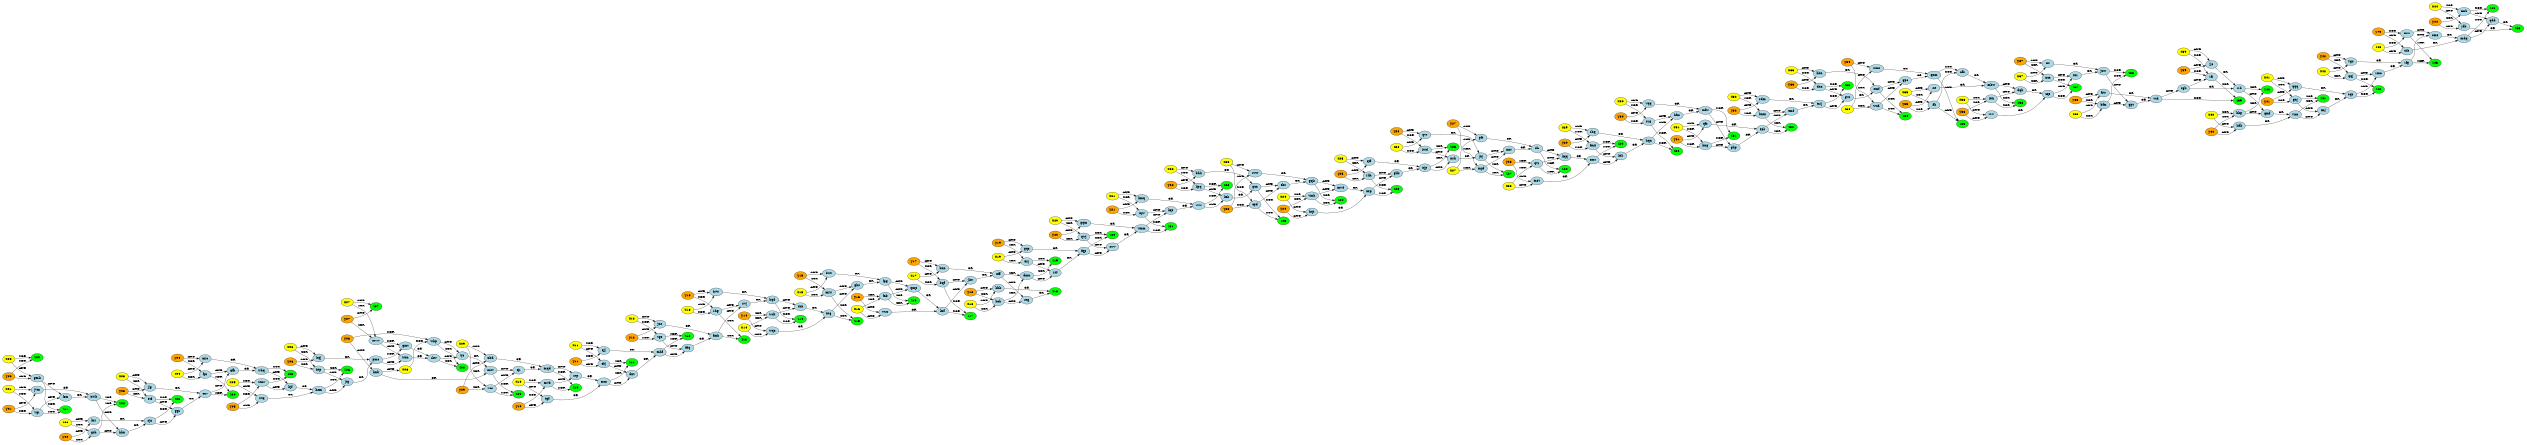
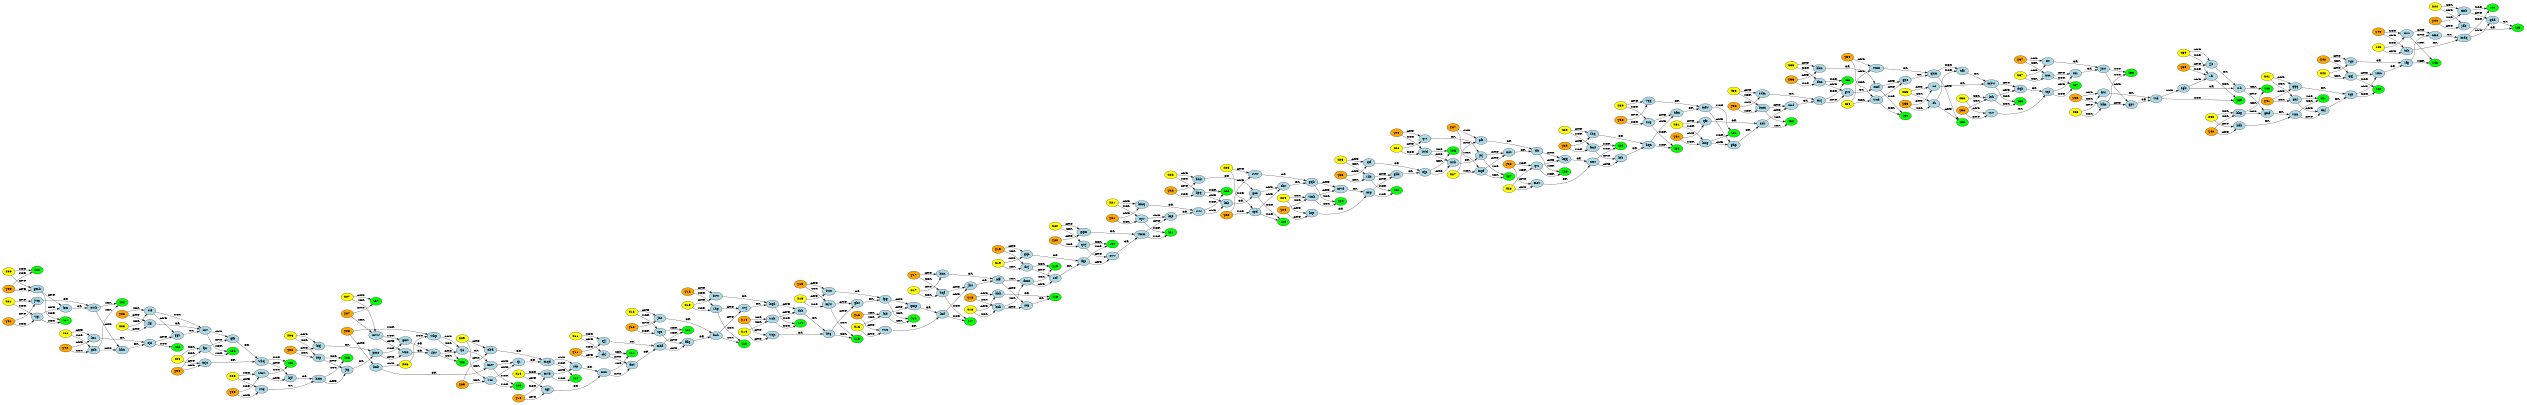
  digraph {
    rankdir=LR
    node [fillcolor=lightblue shape=ellipse style=filled]
    n1 [label=dnt]
    n2 [label=mhf]
    n3 [label=fdq]
    n4 [fillcolor=green label=z12]
    n5 [label=swv]
    n6 [label=vmm]
    n7 [fillcolor=green label=z21]
    n8 [label=kqs]
    n9 [label=fsm]
    n10 [label=nwk]
    n11 [label=hhn]
    n12 [fillcolor=green label=z02]
    n13 [label=fnb]
    n14 [fillcolor=green label=z16]
    n15 [label=qmp]
    n16 [label=ksf]
    n17 [fillcolor=yellow label=x04]
    n18 [label=mjc]
    n19 [label=fpr]
    n20 [label=whq]
    n21 [fillcolor=green label=z04]
    n22 [label=gfh]
    n23 [fillcolor=orange label=y39]
    n24 [label=rfr]
    n25 [label=jjc]
    n26 [fillcolor=green label=z39]
    n27 [label=rrb]
    n28 [label=gvs]
    n29 [label=smf]
    n30 [fillcolor=green label=z34]
    n31 [label=gpc]
    n32 [label=ggr]
    n33 [label=cnv]
    n34 [fillcolor=green label=z20]
    n35 [label=tfc]
    n36 [fillcolor=green label=z28]
    n37 [label=kqq]
    n38 [label=cmt]
    n39 [label=vqq]
    n40 [label=mfw]
    n41 [label=ghp]
    n42 [fillcolor=green label=z31]
    n43 [fillcolor=yellow label=x33]
    n44 [label=dnc]
    n45 [label=hbn]
    n46 [fillcolor=green label=z33]
    n47 [fillcolor=orange label=y34]
    n48 [label=wmn]
    n49 [label=wcd]
    n50 [label=qnm]
    n51 [fillcolor=yellow label=x12]
    n52 [label=jns]
    n53 [label=tgs]
    n54 [label=fmh]
    n55 [fillcolor=green label=z14]
    n56 [label=qfs]
    n57 [label=spk]
    n58 [fillcolor=green label=z32]
    n59 [label=tmd]
    n60 [label=rfk]
    n61 [fillcolor=green label=z35]
    n62 [label=cfk]
    n63 [label=mbw]
    n64 [label=vgr]
    n65 [fillcolor=green label=z01]
    n66 [label=hnb]
    n67 [label=msv]
    n68 [fillcolor=yellow label=x08]
    n69 [label=cjr]
    n70 [fillcolor=green label=z09]
    n71 [label=hkg]
    n72 [fillcolor=green label=z40]
    n73 [label=gmf]
    n74 [label=vnn]
    n75 [fillcolor=yellow label=x44]
    n76 [label=cmk]
    n77 [label=jdb]
    n78 [fillcolor=green label=z44]
    n79 [label=qdd]
    n80 [fillcolor=green label=z45]
    n81 [fillcolor=orange label=y05]
    n82 [label=wmv]
    n83 [label=wtq]
    n84 [label=kjf]
    n85 [fillcolor=green label=z05]
    n86 [label=hsm]
    n87 [label=wdt]
    n88 [label=shh]
    n89 [label=btg]
    n90 [label=sjn]
    n91 [fillcolor=green label=z03]
    n92 [label=dsj]
    n93 [fillcolor=green label=z19]
    n94 [label=rsf]
    n95 [label=fqp]
    n96 [label=mqd]
    n97 [fillcolor=green label=z10]
    n98 [label=stp]
    n99 [label=csm]
    n100 [label=nnt]
    n101 [label=mrj]
    n102 [fillcolor=orange label=y43]
    n103 [label=nws]
    n104 [label=tsb]
    n105 [fillcolor=green label=z43]
    n106 [label=cms]
    n107 [label=mdq]
    n108 [label=sgk]
    n109 [label=qqj]
    n110 [label=rmc]
    n111 [fillcolor=green label=z42]
    n112 [label=rfg]
    n113 [fillcolor=orange label=y18]
    n114 [label=khk]
    n115 [label=hch]
    n116 [fillcolor=green label=z18]
    n117 [label=dmn]
    n118 [label=stg]
    n119 [label=bws]
    n120 [label=fpg]
    n121 [label=srg]
    n122 [fillcolor=green label=z30]
    n123 [label=hfm]
    n124 [fillcolor=green label=z06]
    n125 [label=jtg]
    n126 [label=pmc]
    n127 [fillcolor=yellow label=x25]
    n128 [label=qtf]
    n129 [label=rkh]
    n130 [label=njp]
    n131 [fillcolor=green label=z25]
    n132 [label=gkk]
    n133 [label=qvr]
    n134 [label=ktk]
    n135 [label=hqn]
    n136 [fillcolor=yellow label=x29]
    n137 [label=rhq]
    n138 [label=fmk]
    n139 [fillcolor=green label=z29]
    n140 [label=rvw]
    n141 [label=pft]
    n142 [fillcolor=yellow label=x09]
    n143 [label=nbd]
    n144 [label=vcs]
    n145 [label=hqd]
    n146 [fillcolor=orange label=y12]
    n147 [label=mvb]
    n148 [label=vmk]
    n149 [fillcolor=green label=z24]
    n150 [label=mvd]
    n151 [label=nsp]
    n152 [label=rww]
    n153 [label=gqk]
    n154 [fillcolor=yellow label=x36]
    n155 [label=kth]
    n156 [label=vrv]
    n157 [fillcolor=green label=z36]
    n158 [label=dqk]
    n159 [label=cqs]
    n160 [label=tjc]
    n161 [fillcolor=yellow label=x23]
    n162 [label=cpd]
    n163 [fillcolor=green label=z23]
    n164 [label=sbs]
    n165 [fillcolor=green label=z15]
    n166 [fillcolor=yellow label=x41]
    n167 [label=qqq]
    n168 [label=gnj]
    n169 [label=tqh]
    n170 [fillcolor=green label=z41]
    n171 [label=tmj]
    n172 [fillcolor=orange label=y27]
    n173 [label=mpf]
    n174 [fillcolor=green label=z27]
    n175 [label=hnn]
    n176 [label=nff]
    n177 [label=kwd]
    n178 [label=nsh]
    n179 [fillcolor=green label=z26]
    n180 [label=jbj]
    n181 [fillcolor=orange label=y36]
    n182 [label=ncc]
    n183 [label=snr]
    n184 [fillcolor=green label=z37]
    n185 [label=jnw]
    n186 [label=mjw]
    n187 [label=ghs]
    n188 [fillcolor=orange label=y28]
    n189 [label=mst]
    n190 [fillcolor=orange label=y11]
    n191 [label=qjj]
    n192 [label=cbj]
    n193 [fillcolor=green label=z11]
    n194 [fillcolor=yellow label=x32]
    n195 [label=sdm]
    n196 [label=bnm]
    n197 [fillcolor=orange label=y20]
    n198 [label=gqm]
    n199 [label=qwj]
    n200 [fillcolor=yellow label=x21]
    n201 [label=kmq]
    n202 [label=tqw]
    n203 [label=vws]
    n204 [fillcolor=green label=z17]
    n205 [label=jkw]
    n206 [label=vtd]
    n207 [label=jjg]
    n208 [fillcolor=orange label=y44]
    n209 [label=kpq]
    n210 [label=kck]
    n211 [fillcolor=green label=z22]
    n212 [label=gcn]
    n213 [label=gpt]
    n214 [fillcolor=orange label=y21]
    n215 [fillcolor=yellow label=x42]
    n216 [label=vgs]
    n217 [fillcolor=orange label=y03]
    n218 [label=btf]
    n219 [fillcolor=yellow label=x06]
    n220 [label=btp]
    n221 [label=hgj]
    n222 [label=gmt]
    n223 [label=rkw]
    n224 [fillcolor=green label=z08]
    n225 [fillcolor=green label=z38]
    n226 [label=ttv]
    n227 [fillcolor=yellow label=x19]
    n228 [label=gqc]
    n229 [fillcolor=orange label=y37]
    n230 [fillcolor=yellow label=x35]
    n231 [label=rct]
    n232 [fillcolor=orange label=y08]
    n233 [label=whp]
    n234 [label=qvt]
    n235 [fillcolor=yellow label=x22]
    n236 [label=bhk]
    n237 [fillcolor=yellow label=x30]
    n238 [fillcolor=yellow label=x02]
    n239 [label=gsh]
    n240 [label=ksr]
    n241 [fillcolor=yellow label=x01]
    n242 [label=jvm]
    n243 [fillcolor=orange label=y42]
    n244 [label=wnn]
    n245 [fillcolor=orange label=y14]
    n246 [label=wqc]
    n247 [fillcolor=green label=z13]
    n248 [label=wvj]
    n249 [fillcolor=orange label=y15]
    n250 [fillcolor=yellow label=x39]
    n251 [fillcolor=orange label=y07]
    n252 [fillcolor=green label=z07]
    n253 [label=mvw]
    n254 [fillcolor=yellow label=x34]
    n255 [fillcolor=yellow label=x15]
    n256 [fillcolor=orange label=y10]
    n257 [label=tgf]
    n258 [fillcolor=orange label=y25]
    n259 [fillcolor=yellow label=x00]
    n260 [label=gmk]
    n261 [fillcolor=green label=z00]
    n262 [label=hvw]
    n263 [fillcolor=yellow label=x27]
    n264 [fillcolor=yellow label=x43]
    n265 [fillcolor=yellow label=x18]
    n266 [fillcolor=orange label=y16]
    n267 [label=bqf]
    n268 [fillcolor=orange label=y19]
    n269 [fillcolor=yellow label=x10]
    n270 [fillcolor=orange label=y09]
    n271 [fillcolor=orange label=y26]
    n272 [fillcolor=orange label=y17]
    n273 [fillcolor=orange label=y00]
    n274 [fillcolor=orange label=y40]
    n275 [label=kdk]
    n276 [fillcolor=yellow label=x40]
    n277 [fillcolor=orange label=y38]
    n278 [label=bfm]
    n279 [label=fsw]
    n280 [fillcolor=orange label=y13]
    n281 [label=rhg]
    n282 [fillcolor=yellow label=x16]
    n283 [fillcolor=yellow label=x13]
    n284 [fillcolor=yellow label=x31]
    n285 [label=kng]
    n286 [fillcolor=orange label=y33]
    n287 [fillcolor=yellow label=x26]
    n288 [fillcolor=orange label=y31]
    n289 [label=hqt]
    n290 [fillcolor=yellow label=x37]
    n291 [fillcolor=yellow label=x38]
    n292 [fillcolor=orange label=y35]
    n293 [fillcolor=orange label=y04]
    n294 [fillcolor=orange label=y22]
    n295 [fillcolor=yellow label=x05]
    n296 [fillcolor=orange label=y32]
    n297 [fillcolor=orange label=y06]
    n298 [fillcolor=yellow label=x07]
    n299 [fillcolor=yellow label=x03]
    n300 [fillcolor=orange label=y01]
    n301 [fillcolor=yellow label=x28]
    n302 [fillcolor=yellow label=x24]
    n303 [fillcolor=orange label=y29]
    n304 [fillcolor=orange label=y23]
    n305 [fillcolor=orange label=y41]
    n306 [fillcolor=orange label=y30]
    n307 [fillcolor=yellow label=x11]
    n308 [fillcolor=orange label=y02]
    n309 [fillcolor=yellow label=x14]
    n310 [fillcolor=yellow label=x20]
    n311 [fillcolor=yellow label=x17]
    n312 [fillcolor=orange label=y24]
    n1 -> n2 [label=OR]
    n2 -> n3 [label=AND]
    n2 -> n4 [label=XOR]
    n3 -> n54 [label=OR]
    n5 -> n6 [label=OR]
    n6 -> n7 [label=XOR]
    n6 -> n8 [label=AND]
    n8 -> n140 [label=OR]
    n9 -> n10 [label=OR]
    n10 -> n11 [label=AND]
    n10 -> n12 [label=XOR]
    n11 -> n90 [label=OR]
    n13 -> n14 [label=XOR]
    n13 -> n15 [label=AND]
    n15 -> n16 [label=OR]
    n16 -> n204 [label=XOR]
    n16 -> n205 [label=AND]
    n17 -> n18 [label=AND]
    n17 -> n19 [label=XOR]
    n18 -> n20 [label=OR]
    n19 -> n21 [label=XOR]
    n19 -> n22 [label=AND]
    n20 -> n84 [label=AND]
    n20 -> n85 [label=XOR]
    n22 -> n20 [label=OR]
    n23 -> n24 [label=XOR]
    n23 -> n25 [label=AND]
    n24 -> n26 [label=XOR]
    n25 -> n27 [label=OR]
    n27 -> n72 [label=XOR]
    n27 -> n73 [label=AND]
    n28 -> n29 [label=OR]
    n29 -> n30 [label=XOR]
    n29 -> n31 [label=AND]
    n31 -> n50 [label=OR]
    n32 -> n33 [label=OR]
    n33 -> n21 [label=XOR]
    n33 -> n22 [label=AND]
    n35 -> n36 [label=XOR]
    n35 -> n37 [label=AND]
    n37 -> n38 [label=OR]
    n38 -> n134 [label=AND]
    n38 -> n139 [label=XOR]
    n39 -> n40 [label=OR]
    n40 -> n41 [label=AND]
    n40 -> n42 [label=XOR]
    n41 -> n57 [label=OR]
    n43 -> n44 [label=XOR]
    n43 -> n45 [label=AND]
    n44 -> n28 [label=AND]
    n44 -> n46 [label=XOR]
    n45 -> n29 [label=OR]
    n47 -> n48 [label=AND]
    n47 -> n49 [label=XOR]
    n48 -> n50 [label=OR]
    n49 -> n30 [label=XOR]
    n49 -> n31 [label=AND]
    n50 -> n61 [label=AND]
    n50 -> n62 [label=XOR]
    n51 -> n52 [label=AND]
    n51 -> n53 [label=XOR]
    n52 -> n54 [label=OR]
    n53 -> n3 [label=AND]
    n53 -> n4 [label=XOR]
    n54 -> n247 [label=XOR]
    n54 -> n248 [label=AND]
    n56 -> n57 [label=OR]
    n57 -> n58 [label=XOR]
    n57 -> n59 [label=AND]
    n59 -> n101 [label=OR]
    n60 -> n61 [label=AND]
    n60 -> n62 [label=XOR]
    n62 -> n63 [label=OR]
    n63 -> n157 [label=XOR]
    n63 -> n158 [label=AND]
    n64 -> n9 [label=AND]
    n64 -> n65 [label=XOR]
    n66 -> n67 [label=OR]
    n66 -> n68 [label=AND]
    n67 -> n69 [label=AND]
    n67 -> n70 [label=XOR]
    n68 -> n233 [label=XOR]
    n69 -> n96 [label=OR]
    n71 -> n72 [label=XOR]
    n71 -> n73 [label=AND]
    n73 -> n74 [label=OR]
    n74 -> n170 [label=XOR]
    n74 -> n171 [label=AND]
    n75 -> n76 [label=XOR]
    n75 -> n77 [label=AND]
    n76 -> n78 [label=XOR]
    n76 -> n79 [label=AND]
    n77 -> n80 [label=OR]
    n79 -> n80 [label=OR]
    n81 -> n82 [label=XOR]
    n81 -> n83 [label=AND]
    n82 -> n84 [label=AND]
    n82 -> n85 [label=XOR]
    n83 -> n86 [label=OR]
    n84 -> n86 [label=OR]
    n86 -> n124 [label=XOR]
    n86 -> n125 [label=AND]
    n87 -> n55 [label=XOR]
    n87 -> n88 [label=AND]
    n88 -> n89 [label=OR]
    n89 -> n165 [label=XOR]
    n89 -> n187 [label=AND]
    n90 -> n32 [label=AND]
    n90 -> n91 [label=XOR]
    n92 -> n93 [label=XOR]
    n92 -> n94 [label=AND]
    n94 -> n95 [label=OR]
    n95 -> n5 [label=AND]
    n95 -> n34 [label=XOR]
    n96 -> n97 [label=XOR]
    n96 -> n98 [label=AND]
    n98 -> n99 [label=OR]
    n99 -> n1 [label=AND]
    n99 -> n193 [label=XOR]
    n100 -> n35 [label=OR]
    n101 -> n28 [label=AND]
    n101 -> n46 [label=XOR]
    n102 -> n103 [label=XOR]
    n102 -> n104 [label=AND]
    n103 -> n105 [label=XOR]
    n103 -> n106 [label=AND]
    n104 -> n107 [label=OR]
    n106 -> n107 [label=OR]
    n107 -> n78 [label=XOR]
    n107 -> n79 [label=AND]
    n108 -> n24 [label=AND]
    n108 -> n27 [label=OR]
    n109 -> n110 [label=AND]
    n109 -> n111 [label=XOR]
    n110 -> n112 [label=OR]
    n112 -> n105 [label=XOR]
    n112 -> n106 [label=AND]
    n113 -> n114 [label=AND]
    n113 -> n115 [label=XOR]
    n114 -> n116 [label=OR]
    n115 -> n117 [label=XOR]
    n115 -> n118 [label=AND]
    n117 -> n93 [label=XOR]
    n117 -> n94 [label=AND]
    n118 -> n116 [label=OR]
    n119 -> n120 [label=OR]
    n120 -> n14 [label=XOR]
    n120 -> n15 [label=AND]
    n121 -> n122 [label=XOR]
    n121 -> n123 [label=AND]
    n123 -> n40 [label=OR]
    n125 -> n126 [label=OR]
    n126 -> n222 [label=XOR]
    n126 -> n244 [label=AND]
    n127 -> n128 [label=AND]
    n127 -> n129 [label=XOR]
    n128 -> n130 [label=OR]
    n129 -> n131 [label=XOR]
    n129 -> n132 [label=AND]
    n130 -> n178 [label=AND]
    n130 -> n179 [label=XOR]
    n132 -> n130 [label=OR]
    n133 -> n36 [label=XOR]
    n133 -> n37 [label=AND]
    n134 -> n135 [label=OR]
    n135 -> n122 [label=XOR]
    n135 -> n123 [label=AND]
    n136 -> n137 [label=AND]
    n136 -> n138 [label=XOR]
    n137 -> n135 [label=OR]
    n138 -> n134 [label=AND]
    n138 -> n139 [label=XOR]
    n140 -> n210 [label=AND]
    n140 -> n211 [label=XOR]
    n141 -> n35 [label=OR]
    n142 -> n143 [label=AND]
    n142 -> n144 [label=XOR]
    n143 -> n96 [label=OR]
    n144 -> n69 [label=AND]
    n144 -> n70 [label=XOR]
    n145 -> n55 [label=XOR]
    n145 -> n88 [label=AND]
    n146 -> n52 [label=AND]
    n146 -> n53 [label=XOR]
    n147 -> n97 [label=XOR]
    n147 -> n98 [label=AND]
    n148 -> n149 [label=XOR]
    n148 -> n150 [label=AND]
    n150 -> n151 [label=OR]
    n151 -> n131 [label=XOR]
    n151 -> n132 [label=AND]
    n152 -> n153 [label=OR]
    n153 -> n149 [label=XOR]
    n153 -> n150 [label=AND]
    n154 -> n155 [label=XOR]
    n154 -> n156 [label=AND]
    n155 -> n157 [label=XOR]
    n155 -> n158 [label=AND]
    n156 -> n159 [label=OR]
    n158 -> n159 [label=OR]
    n159 -> n183 [label=AND]
    n159 -> n184 [label=XOR]
    n160 -> n67 [label=OR]
    n161 -> n152 [label=AND]
    n161 -> n162 [label=XOR]
    n162 -> n163 [label=XOR]
    n162 -> n164 [label=AND]
    n164 -> n153 [label=OR]
    n166 -> n167 [label=AND]
    n166 -> n168 [label=XOR]
    n167 -> n169 [label=OR]
    n168 -> n170 [label=XOR]
    n168 -> n171 [label=AND]
    n169 -> n110 [label=AND]
    n169 -> n111 [label=XOR]
    n171 -> n169 [label=OR]
    n172 -> n141 [label=AND]
    n172 -> n173 [label=XOR]
    n173 -> n100 [label=AND]
    n173 -> n174 [label=XOR]
    n175 -> n176 [label=OR]
    n176 -> n117 [label=XOR]
    n176 -> n118 [label=AND]
    n177 -> n178 [label=AND]
    n177 -> n179 [label=XOR]
    n178 -> n180 [label=OR]
    n180 -> n100 [label=AND]
    n180 -> n174 [label=XOR]
    n181 -> n155 [label=XOR]
    n181 -> n156 [label=AND]
    n182 -> n183 [label=AND]
    n182 -> n184 [label=XOR]
    n183 -> n185 [label=OR]
    n185 -> n213 [label=AND]
    n185 -> n225 [label=XOR]
    n186 -> n165 [label=XOR]
    n186 -> n187 [label=AND]
    n187 -> n120 [label=OR]
    n188 -> n133 [label=XOR]
    n188 -> n189 [label=AND]
    n189 -> n38 [label=OR]
    n190 -> n191 [label=XOR]
    n190 -> n192 [label=AND]
    n191 -> n2 [label=OR]
    n192 -> n1 [label=AND]
    n192 -> n193 [label=XOR]
    n194 -> n195 [label=AND]
    n194 -> n196 [label=XOR]
    n195 -> n101 [label=OR]
    n196 -> n58 [label=XOR]
    n196 -> n59 [label=AND]
    n197 -> n198 [label=AND]
    n197 -> n199 [label=XOR]
    n198 -> n6 [label=OR]
    n199 -> n5 [label=AND]
    n199 -> n34 [label=XOR]
    n200 -> n201 [label=AND]
    n200 -> n202 [label=XOR]
    n201 -> n140 [label=OR]
    n202 -> n7 [label=XOR]
    n202 -> n8 [label=AND]
    n203 -> n16 [label=OR]
    n205 -> n176 [label=OR]
    n206 -> n26 [label=XOR]
    n206 -> n108 [label=AND]
    n207 -> n33 [label=OR]
    n208 -> n76 [label=XOR]
    n208 -> n77 [label=AND]
    n209 -> n210 [label=AND]
    n209 -> n211 [label=XOR]
    n210 -> n212 [label=OR]
    n212 -> n163 [label=XOR]
    n212 -> n164 [label=AND]
    n213 -> n206 [label=OR]
    n214 -> n201 [label=AND]
    n214 -> n202 [label=XOR]
    n215 -> n109 [label=XOR]
    n215 -> n216 [label=AND]
    n216 -> n112 [label=OR]
    n217 -> n207 [label=AND]
    n217 -> n218 [label=XOR]
    n218 -> n32 [label=AND]
-   n218 -> n91 [label=XOR]
+   n218 -> n33 [label=XOR]
    n219 -> n220 [label=XOR]
    n219 -> n221 [label=AND]
    n220 -> n124 [label=XOR]
    n220 -> n125 [label=AND]
    n221 -> n126 [label=OR]
    n222 -> n223 [label=OR]
    n223 -> n160 [label=AND]
    n223 -> n224 [label=XOR]
    n226 -> n185 [label=OR]
    n227 -> n92 [label=XOR]
    n227 -> n228 [label=AND]
    n228 -> n95 [label=OR]
    n229 -> n182 [label=XOR]
    n229 -> n226 [label=AND]
    n230 -> n60 [label=XOR]
    n230 -> n231 [label=AND]
    n231 -> n63 [label=OR]
    n232 -> n66 [label=AND]
    n232 -> n233 [label=XOR]
    n233 -> n160 [label=AND]
    n233 -> n224 [label=XOR]
    n234 -> n180 [label=OR]
    n235 -> n209 [label=XOR]
    n235 -> n236 [label=AND]
    n236 -> n212 [label=OR]
    n237 -> n39 [label=AND]
    n237 -> n121 [label=XOR]
    n238 -> n239 [label=XOR]
    n238 -> n240 [label=AND]
    n239 -> n11 [label=AND]
    n239 -> n12 [label=XOR]
    n240 -> n90 [label=OR]
    n241 -> n64 [label=XOR]
    n241 -> n242 [label=AND]
    n242 -> n10 [label=OR]
    n243 -> n109 [label=XOR]
    n243 -> n216 [label=AND]
    n244 -> n223 [label=OR]
    n245 -> n87 [label=XOR]
    n245 -> n246 [label=AND]
    n246 -> n89 [label=OR]
    n248 -> n145 [label=OR]
    n249 -> n119 [label=AND]
    n249 -> n186 [label=XOR]
    n250 -> n24 [label=XOR]
    n250 -> n25 [label=AND]
    n251 -> n252 [label=AND]
    n251 -> n253 [label=XOR]
    n253 -> n222 [label=XOR]
    n253 -> n244 [label=AND]
    n254 -> n48 [label=AND]
    n254 -> n49 [label=XOR]
    n255 -> n119 [label=AND]
    n255 -> n186 [label=XOR]
    n256 -> n147 [label=XOR]
    n256 -> n257 [label=AND]
    n257 -> n99 [label=OR]
    n258 -> n128 [label=AND]
    n258 -> n129 [label=XOR]
    n259 -> n260 [label=AND]
    n259 -> n261 [label=XOR]
    n260 -> n9 [label=AND]
    n260 -> n65 [label=XOR]
    n262 -> n145 [label=OR]
    n263 -> n141 [label=AND]
    n263 -> n173 [label=XOR]
    n264 -> n103 [label=XOR]
    n264 -> n104 [label=AND]
    n265 -> n114 [label=AND]
    n265 -> n115 [label=XOR]
    n266 -> n13 [label=XOR]
    n266 -> n203 [label=AND]
    n267 -> n204 [label=XOR]
    n267 -> n205 [label=AND]
    n268 -> n92 [label=XOR]
    n268 -> n228 [label=AND]
    n269 -> n147 [label=XOR]
    n269 -> n257 [label=AND]
    n270 -> n143 [label=AND]
    n270 -> n144 [label=XOR]
    n271 -> n177 [label=XOR]
    n271 -> n234 [label=AND]
    n272 -> n175 [label=AND]
    n272 -> n267 [label=XOR]
    n273 -> n260 [label=AND]
    n273 -> n261 [label=XOR]
    n274 -> n71 [label=XOR]
    n274 -> n275 [label=AND]
    n275 -> n74 [label=OR]
    n276 -> n71 [label=XOR]
    n276 -> n275 [label=AND]
    n277 -> n278 [label=XOR]
    n277 -> n279 [label=AND]
    n278 -> n213 [label=AND]
    n278 -> n225 [label=XOR]
    n279 -> n206 [label=OR]
    n280 -> n262 [label=AND]
    n280 -> n281 [label=XOR]
    n281 -> n247 [label=XOR]
    n281 -> n248 [label=AND]
    n282 -> n13 [label=XOR]
    n282 -> n203 [label=AND]
    n283 -> n262 [label=AND]
    n283 -> n281 [label=XOR]
    n284 -> n56 [label=AND]
    n284 -> n285 [label=XOR]
    n285 -> n41 [label=AND]
    n285 -> n42 [label=XOR]
    n286 -> n44 [label=XOR]
    n286 -> n45 [label=AND]
    n287 -> n177 [label=XOR]
    n287 -> n234 [label=AND]
    n288 -> n56 [label=AND]
    n288 -> n285 [label=XOR]
    n289 -> n151 [label=OR]
    n290 -> n182 [label=XOR]
    n290 -> n226 [label=AND]
    n291 -> n278 [label=XOR]
    n291 -> n279 [label=AND]
    n292 -> n60 [label=XOR]
    n292 -> n231 [label=AND]
    n293 -> n18 [label=AND]
    n293 -> n19 [label=XOR]
    n294 -> n209 [label=XOR]
    n294 -> n236 [label=AND]
    n295 -> n82 [label=XOR]
    n295 -> n83 [label=AND]
    n296 -> n195 [label=AND]
    n296 -> n196 [label=XOR]
    n297 -> n220 [label=XOR]
    n297 -> n221 [label=AND]
    n298 -> n252 [label=AND]
    n298 -> n253 [label=XOR]
    n299 -> n207 [label=AND]
    n299 -> n218 [label=XOR]
    n300 -> n64 [label=XOR]
    n300 -> n242 [label=AND]
    n301 -> n133 [label=XOR]
    n301 -> n189 [label=AND]
    n302 -> n148 [label=XOR]
    n302 -> n289 [label=AND]
    n303 -> n137 [label=AND]
    n303 -> n138 [label=XOR]
    n304 -> n152 [label=AND]
    n304 -> n162 [label=XOR]
    n305 -> n167 [label=AND]
    n305 -> n168 [label=XOR]
    n306 -> n39 [label=AND]
    n306 -> n121 [label=XOR]
    n307 -> n191 [label=XOR]
    n307 -> n192 [label=AND]
    n308 -> n239 [label=XOR]
    n308 -> n240 [label=AND]
    n309 -> n87 [label=XOR]
    n309 -> n246 [label=AND]
    n310 -> n198 [label=AND]
    n310 -> n199 [label=XOR]
    n311 -> n175 [label=AND]
    n311 -> n267 [label=XOR]
    n312 -> n148 [label=XOR]
    n312 -> n289 [label=AND]
  }
